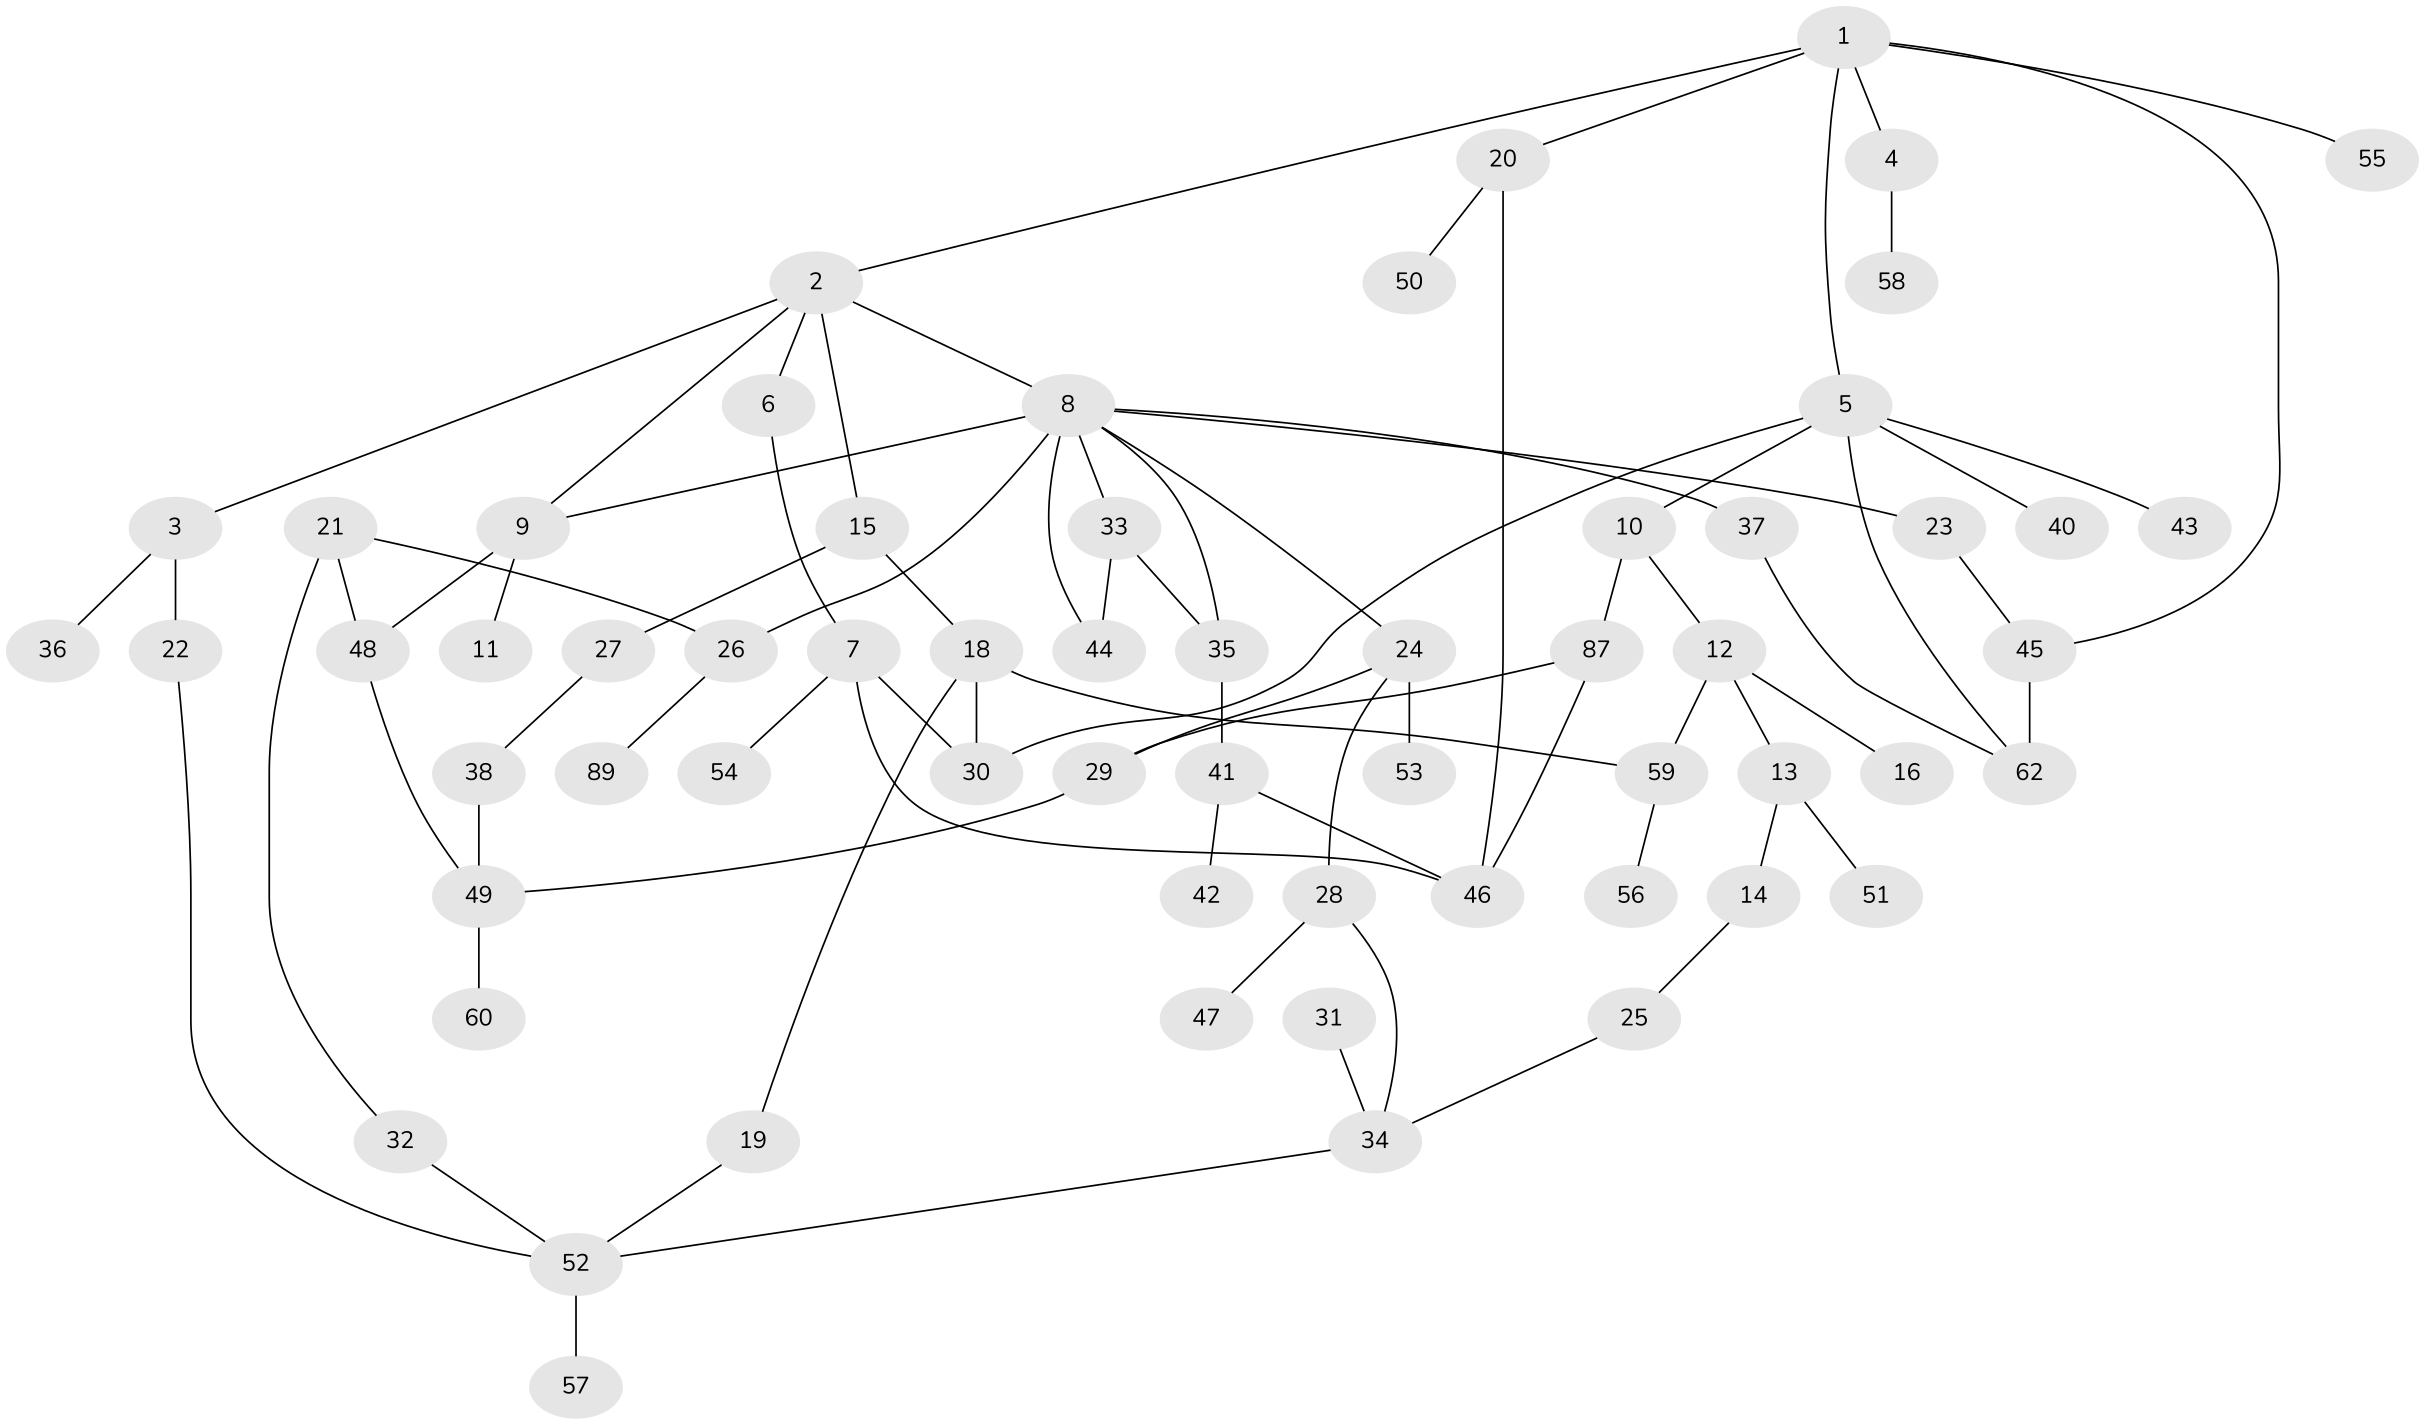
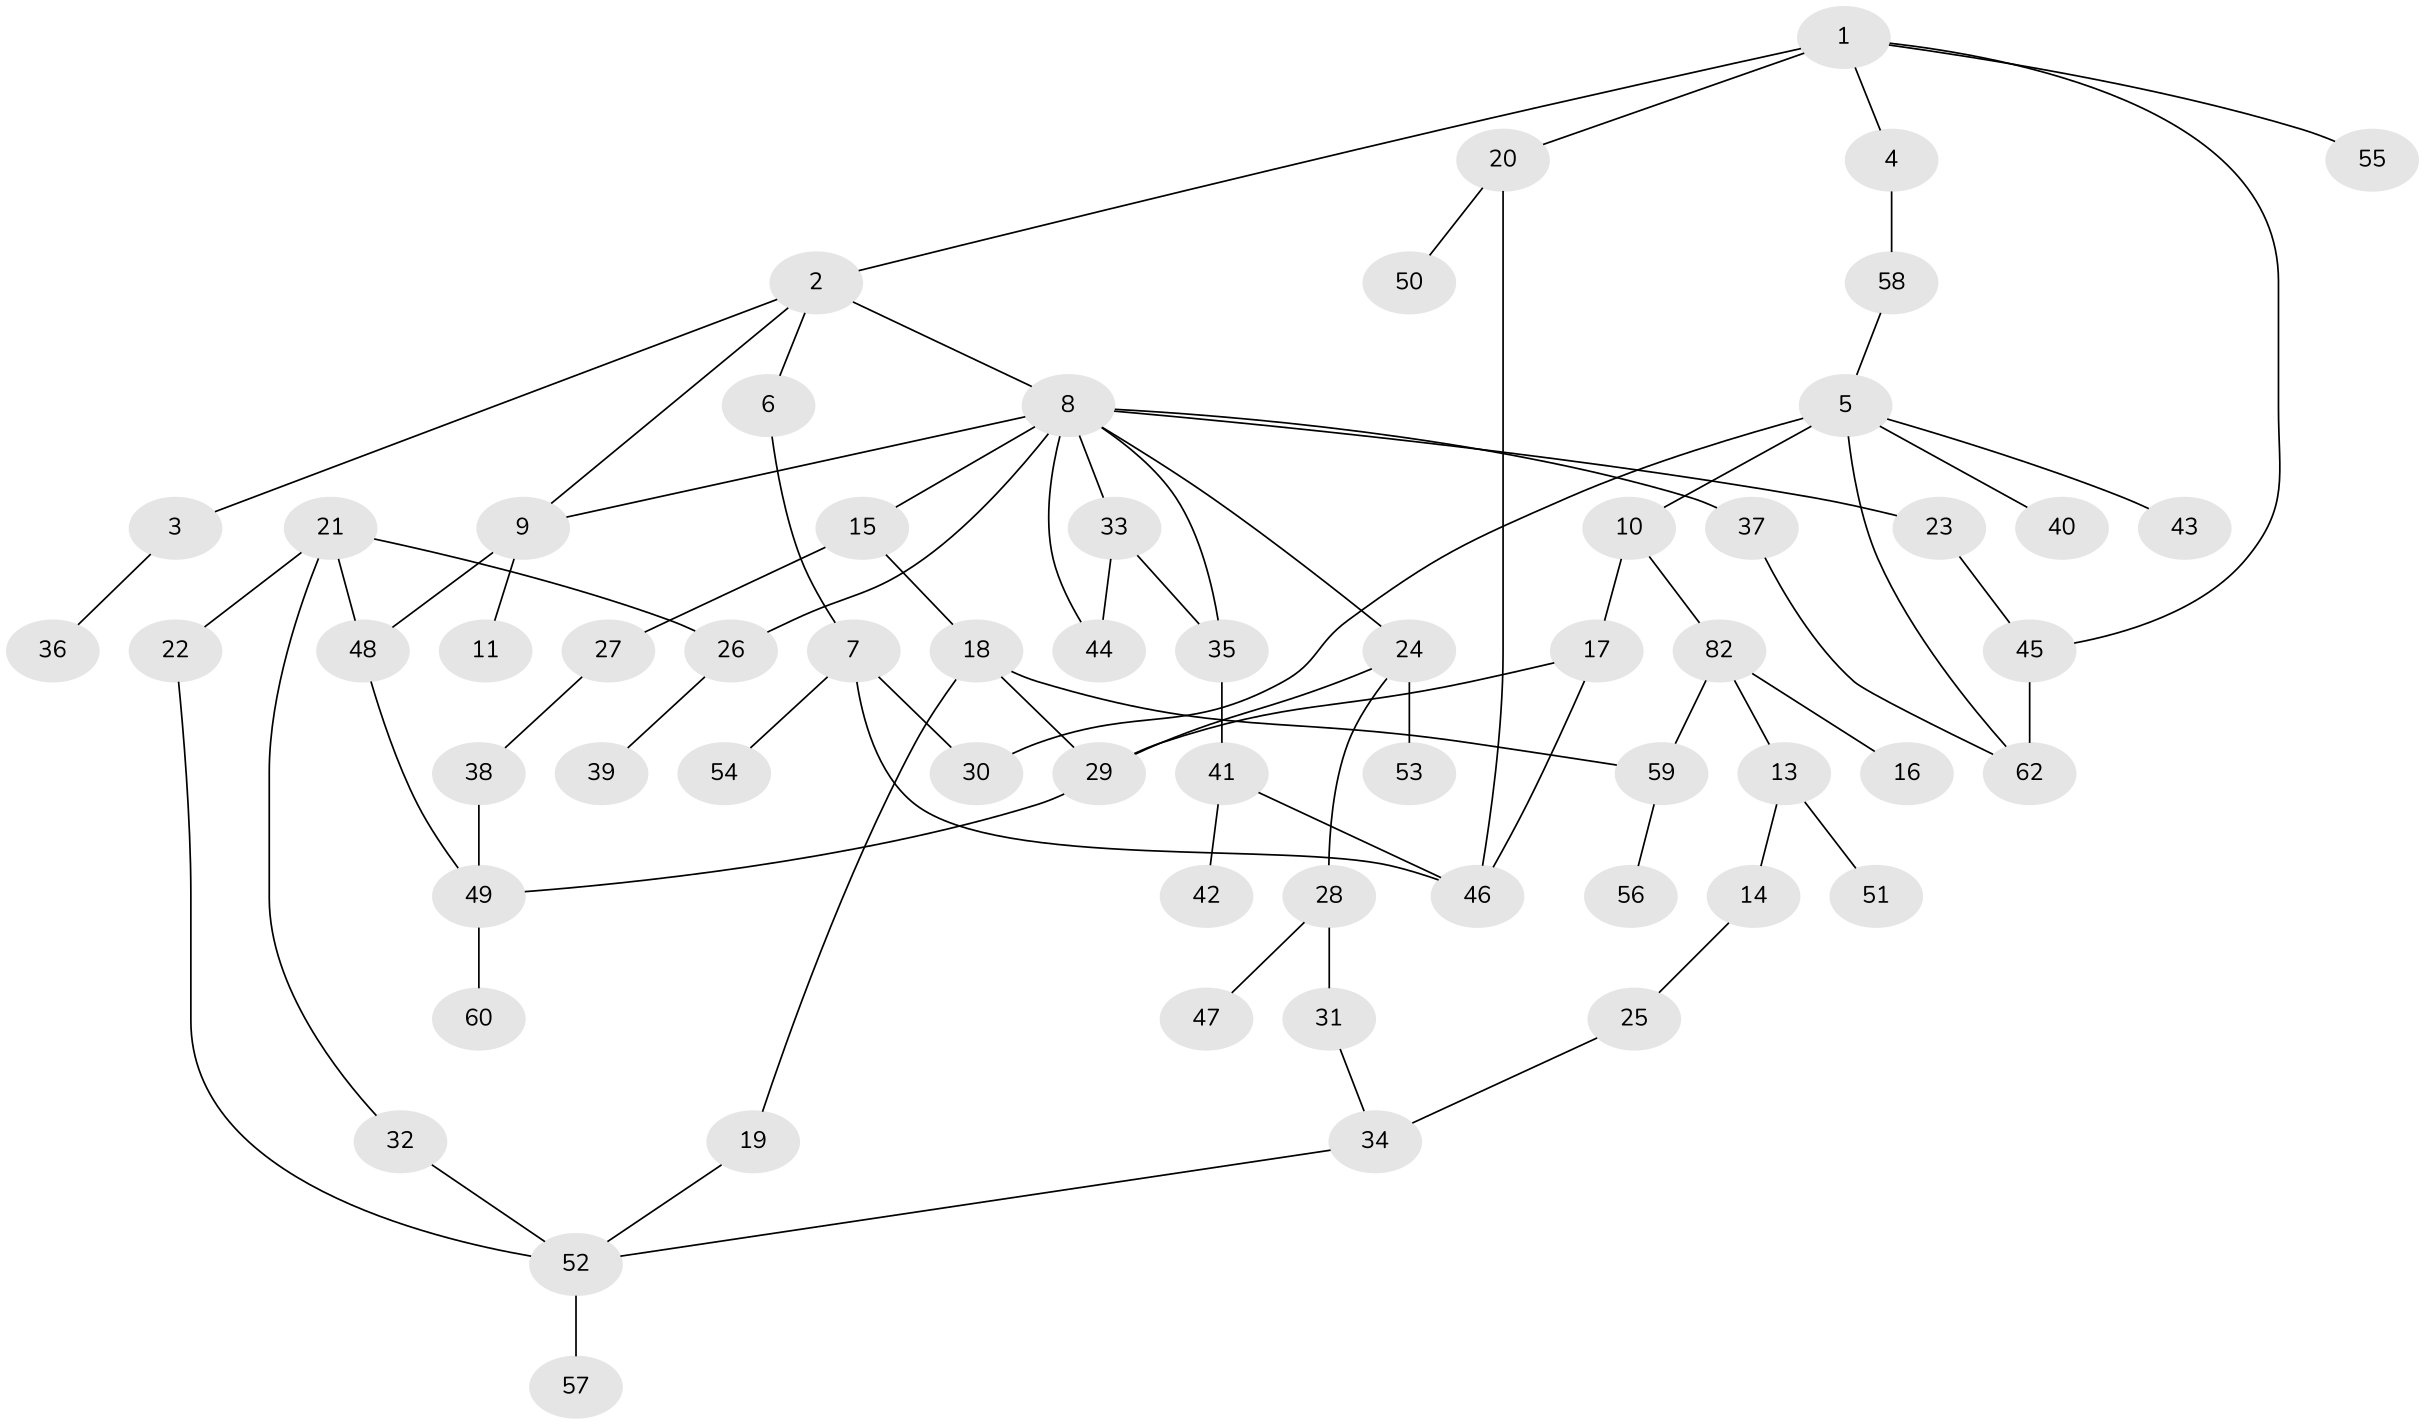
  graph {
    fontname=Nunito
    node [color=gray90 fontname=Nunito style=filled]
    edge [fontname=Nunito]
    1
    2
    4
    5
    20
    45
    55
    3
    6
    8
    9
    15
    58
    10
    30
    40
    43
    62
    46
    50
    36
    7
    23
    24
    26
    33
    35
    37
    44
    11
    48
    18
    27
-   12
-   17 [label=87]
+   12 [label=82]
+   17
    54
    29
    28
    53
-   39 [label=89]
+   39
    41
    49
    13
    16
    59
    21
    22
    32
    14
    51
    56
    25
    34
    19
    38
    52
    57
    31
    47
    60
    42
    1 -- 2
    1 -- 4
-   1 -- 5
+   58 -- 5
    1 -- 20
    1 -- 45
    1 -- 55
    2 -- 3
    2 -- 6
    2 -- 8
    2 -- 9
-   2 -- 15
+   8 -- 15
    4 -- 58
    5 -- 10
    5 -- 30
    5 -- 40
    5 -- 43
    5 -- 62
    20 -- 46
    20 -- 50
    45 -- 62
    3 -- 36
    6 -- 7
    8 -- 9
    8 -- 23
    8 -- 24
    8 -- 26
    8 -- 33
    8 -- 35
    8 -- 37
    8 -- 44
    9 -- 11
    9 -- 48
    15 -- 18
    15 -- 27
    10 -- 12
    10 -- 17
    7 -- 30
    7 -- 46
    7 -- 54
    23 -- 45
    24 -- 29
    24 -- 28
    24 -- 53
    26 -- 39
    33 -- 35
    33 -- 44
    35 -- 41
    37 -- 62
    48 -- 49
-   18 -- 30
+   18 -- 29
    18 -- 59
    18 -- 19
    27 -- 38
    12 -- 13
    12 -- 16
    12 -- 59
    17 -- 46
    17 -- 29
    29 -- 49
-   28 -- 34
+   28 -- 31
    28 -- 47
    41 -- 46
    41 -- 42
    49 -- 60
    13 -- 14
    13 -- 51
    59 -- 56
    21 -- 26
    21 -- 48
-   3 -- 22
+   21 -- 22
    21 -- 32
    22 -- 52
    32 -- 52
    14 -- 25
    25 -- 34
    34 -- 52
    19 -- 52
    38 -- 49
    52 -- 57
    31 -- 34
  }
